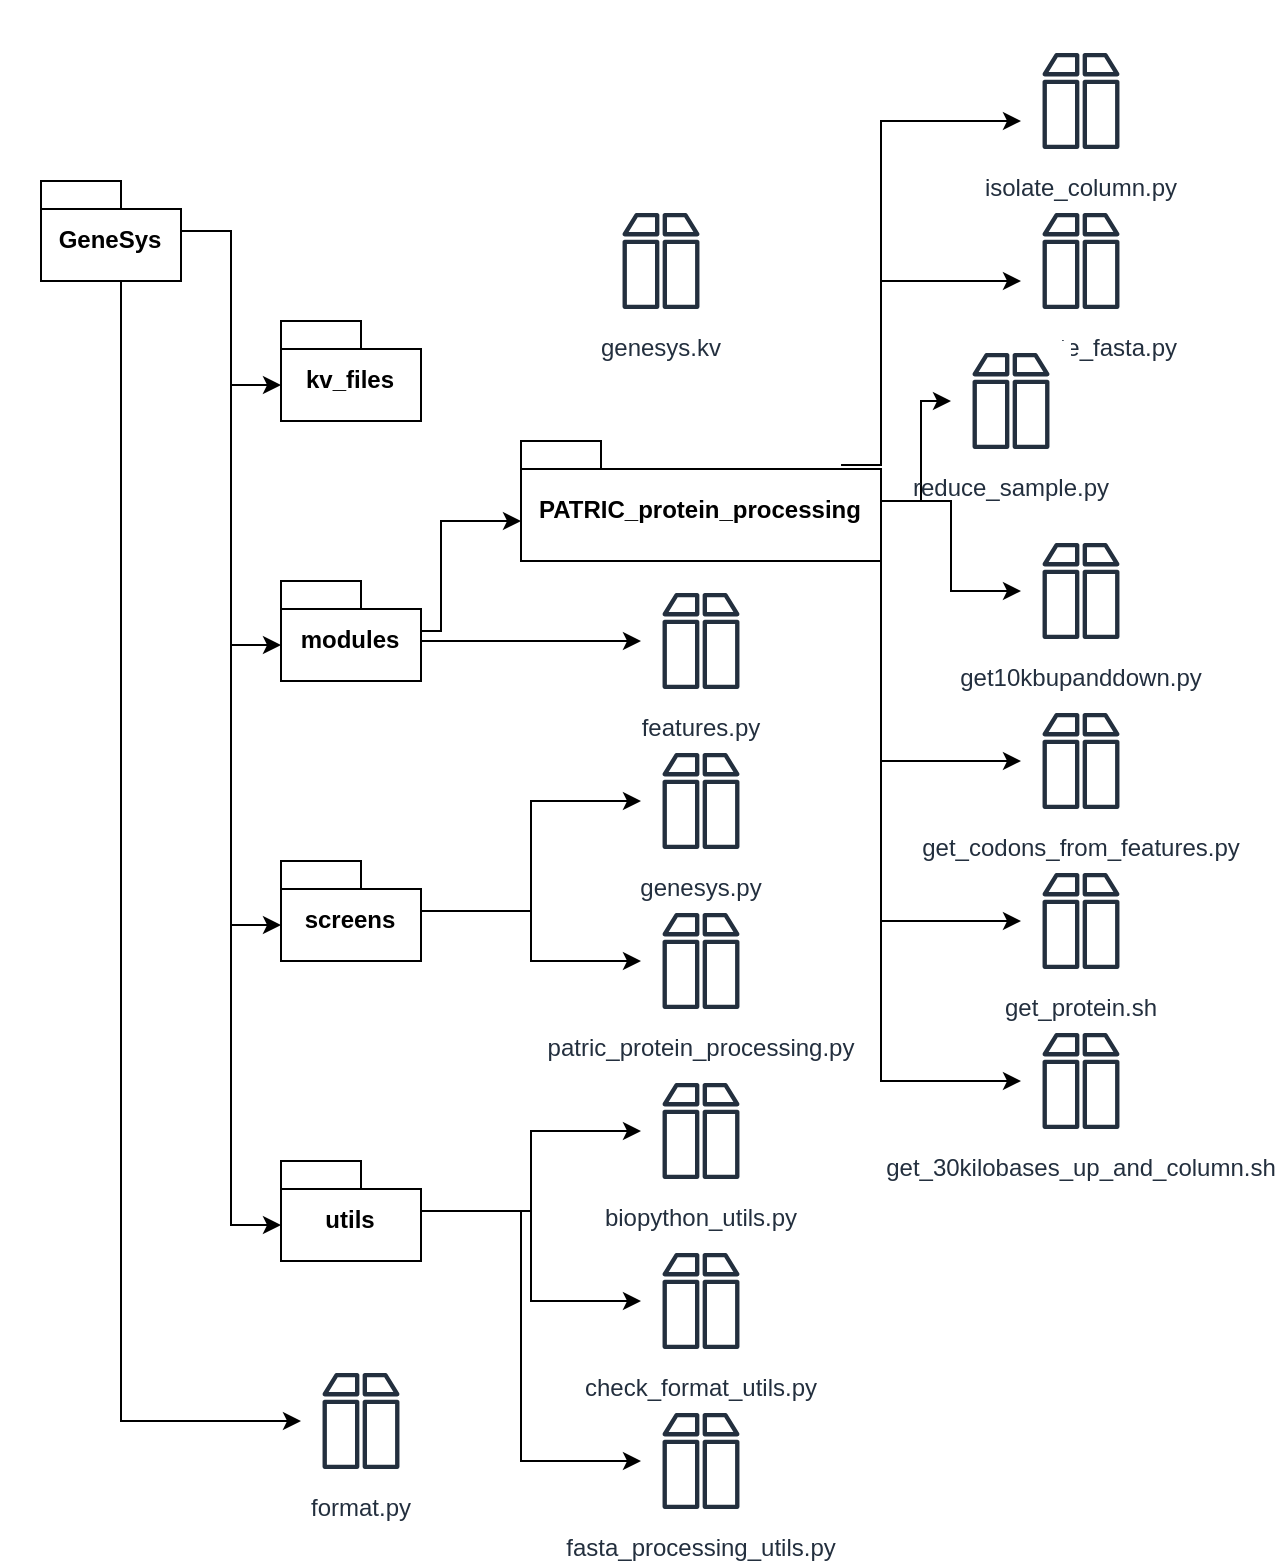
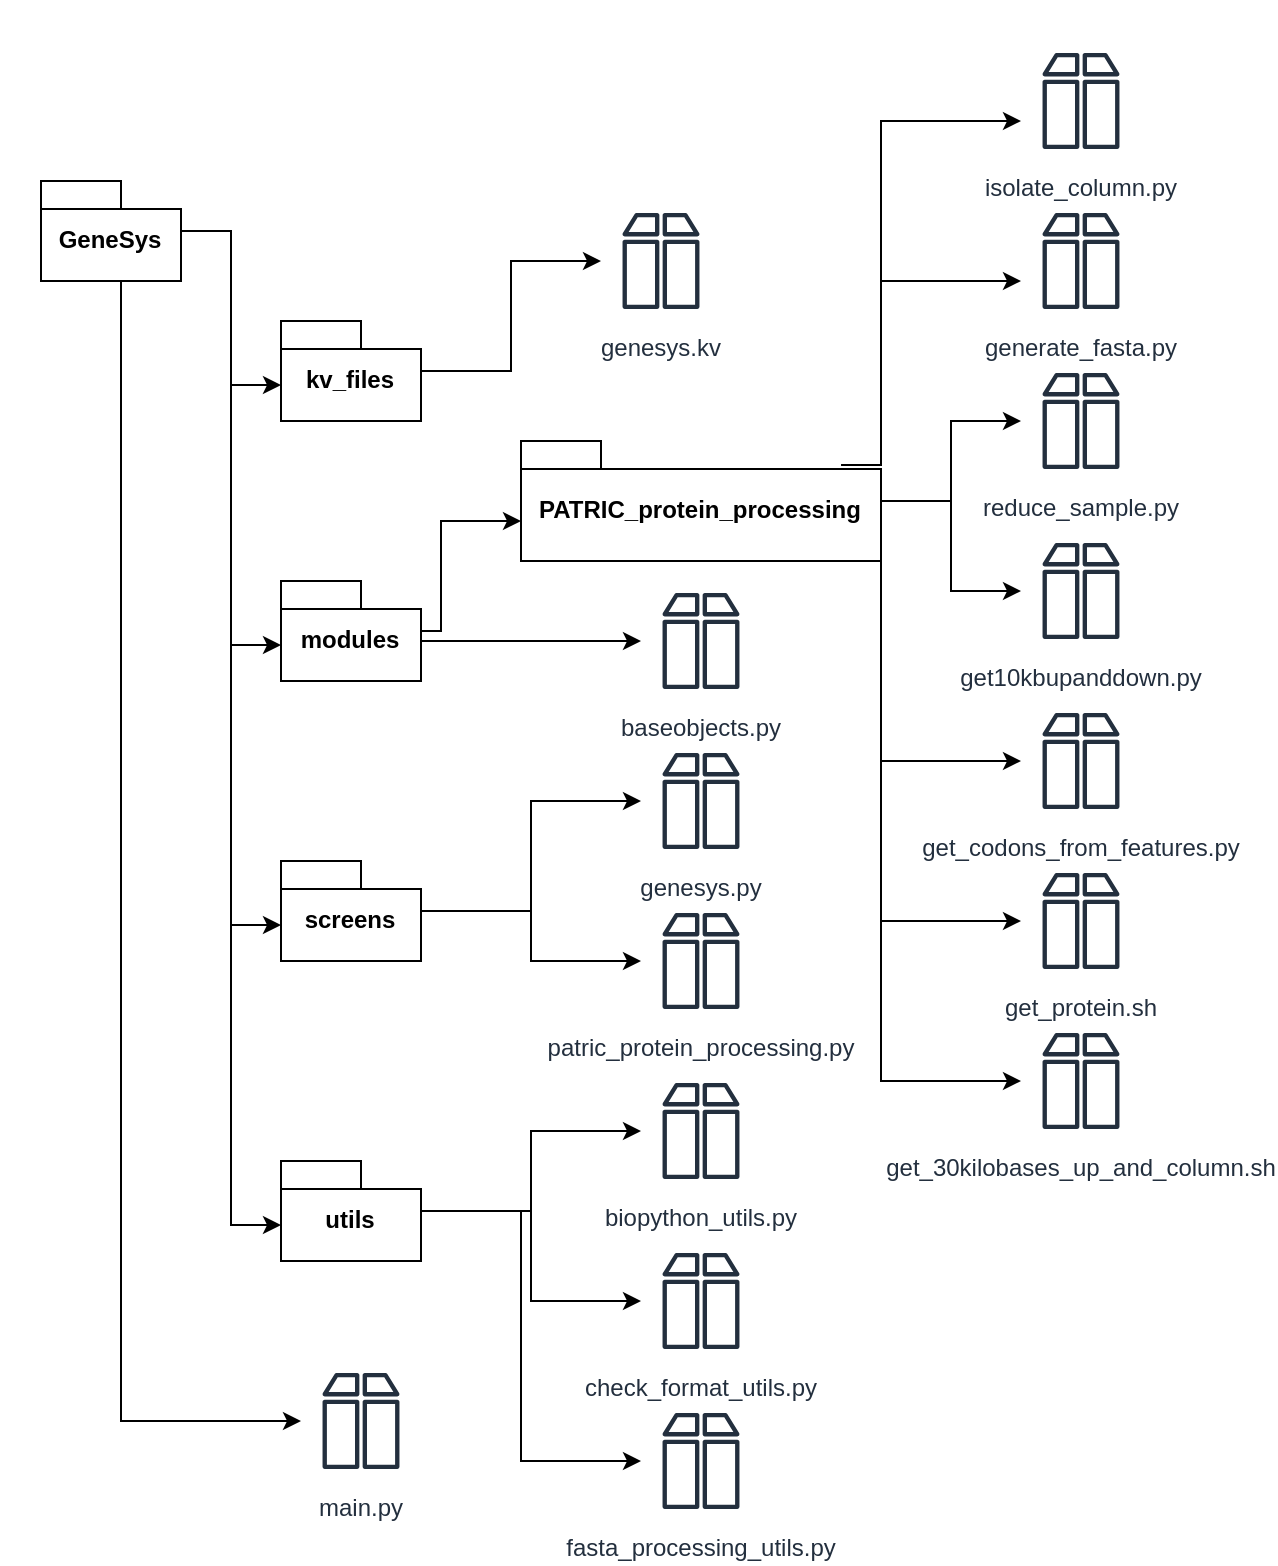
  <mxCell id="0" />
  <mxCell id="1" parent="0" />
  <mxCell id="2" style="edgeStyle=orthogonalEdgeStyle;rounded=0;orthogonalLoop=1;jettySize=auto;html=1;" edge="1" parent="1" target="17"><mxGeometry relative="1" as="geometry"><mxPoint x="40" y="110" as="sourcePoint" /><mxPoint x="95" y="590" as="targetPoint" /><Array as="points"><mxPoint x="60" y="110" /><mxPoint x="60" y="710" /></Array></mxGeometry></mxCell>
  <mxCell id="3" value="GeneSys" style="shape=folder;fontStyle=1;spacingTop=10;tabWidth=40;tabHeight=14;tabPosition=left;html=1;whiteSpace=wrap;" vertex="1" parent="1"><mxGeometry x="20" y="90" width="70" height="50" as="geometry" /></mxCell>
  <mxCell id="4" value="genesys.kv" style="sketch=0;outlineConnect=0;fontColor=#232F3E;gradientColor=none;strokeColor=#232F3E;fillColor=#ffffff;dashed=0;verticalLabelPosition=bottom;verticalAlign=top;align=center;html=1;fontSize=12;fontStyle=0;aspect=fixed;shape=mxgraph.aws4.resourceIcon;resIcon=mxgraph.aws4.archive;" vertex="1" parent="1"><mxGeometry x="300" y="100" width="60" height="60" as="geometry" /></mxCell>
+ <mxCell id="5" style="edgeStyle=orthogonalEdgeStyle;rounded=0;orthogonalLoop=1;jettySize=auto;html=1;" edge="1" parent="1" source="6" target="4"><mxGeometry relative="1" as="geometry" /></mxCell>
  <mxCell id="6" value="&lt;div&gt;kv_files&lt;/div&gt;" style="shape=folder;fontStyle=1;spacingTop=10;tabWidth=40;tabHeight=14;tabPosition=left;html=1;whiteSpace=wrap;" vertex="1" parent="1"><mxGeometry x="140" y="160" width="70" height="50" as="geometry" /></mxCell>
  <mxCell id="7" style="edgeStyle=orthogonalEdgeStyle;rounded=0;orthogonalLoop=1;jettySize=auto;html=1;" edge="1" parent="1" source="9" target="29"><mxGeometry relative="1" as="geometry"><Array as="points"><mxPoint x="220" y="315" /><mxPoint x="220" y="260" /></Array></mxGeometry></mxCell>
  <mxCell id="8" style="edgeStyle=orthogonalEdgeStyle;rounded=0;orthogonalLoop=1;jettySize=auto;html=1;" edge="1" parent="1" source="9" target="30"><mxGeometry relative="1" as="geometry"><Array as="points"><mxPoint x="240" y="320" /><mxPoint x="240" y="320" /></Array></mxGeometry></mxCell>
  <mxCell id="9" value="modules" style="shape=folder;fontStyle=1;spacingTop=10;tabWidth=40;tabHeight=14;tabPosition=left;html=1;whiteSpace=wrap;" vertex="1" parent="1"><mxGeometry x="140" y="290" width="70" height="50" as="geometry" /></mxCell>
  <mxCell id="10" style="edgeStyle=orthogonalEdgeStyle;rounded=0;orthogonalLoop=1;jettySize=auto;html=1;" edge="1" parent="1" source="12" target="38"><mxGeometry relative="1" as="geometry" /></mxCell>
  <mxCell id="11" style="edgeStyle=orthogonalEdgeStyle;rounded=0;orthogonalLoop=1;jettySize=auto;html=1;" edge="1" parent="1" source="12" target="39"><mxGeometry relative="1" as="geometry" /></mxCell>
  <mxCell id="12" value="screens" style="shape=folder;fontStyle=1;spacingTop=10;tabWidth=40;tabHeight=14;tabPosition=left;html=1;whiteSpace=wrap;" vertex="1" parent="1"><mxGeometry x="140" y="430" width="70" height="50" as="geometry" /></mxCell>
  <mxCell id="13" style="edgeStyle=orthogonalEdgeStyle;rounded=0;orthogonalLoop=1;jettySize=auto;html=1;" edge="1" parent="1" source="16" target="40"><mxGeometry relative="1" as="geometry" /></mxCell>
  <mxCell id="14" style="edgeStyle=orthogonalEdgeStyle;rounded=0;orthogonalLoop=1;jettySize=auto;html=1;" edge="1" parent="1" source="16" target="41"><mxGeometry relative="1" as="geometry" /></mxCell>
  <mxCell id="15" style="edgeStyle=orthogonalEdgeStyle;rounded=0;orthogonalLoop=1;jettySize=auto;html=1;" edge="1" parent="1" source="16" target="42"><mxGeometry relative="1" as="geometry"><Array as="points"><mxPoint x="260" y="605" /><mxPoint x="260" y="730" /></Array></mxGeometry></mxCell>
  <mxCell id="16" value="utils" style="shape=folder;fontStyle=1;spacingTop=10;tabWidth=40;tabHeight=14;tabPosition=left;html=1;whiteSpace=wrap;" vertex="1" parent="1"><mxGeometry x="140" y="580" width="70" height="50" as="geometry" /></mxCell>
- <mxCell id="17" value="&lt;div&gt;format.py&lt;/div&gt;" style="sketch=0;outlineConnect=0;fontColor=#232F3E;gradientColor=none;strokeColor=#232F3E;fillColor=#ffffff;dashed=0;verticalLabelPosition=bottom;verticalAlign=top;align=center;html=1;fontSize=12;fontStyle=0;aspect=fixed;shape=mxgraph.aws4.resourceIcon;resIcon=mxgraph.aws4.archive;" vertex="1" parent="1"><mxGeometry x="150" y="680" width="60" height="60" as="geometry" /></mxCell>
+ <mxCell id="17" value="&lt;div&gt;main.py&lt;/div&gt;" style="sketch=0;outlineConnect=0;fontColor=#232F3E;gradientColor=none;strokeColor=#232F3E;fillColor=#ffffff;dashed=0;verticalLabelPosition=bottom;verticalAlign=top;align=center;html=1;fontSize=12;fontStyle=0;aspect=fixed;shape=mxgraph.aws4.resourceIcon;resIcon=mxgraph.aws4.archive;" vertex="1" parent="1"><mxGeometry x="150" y="680" width="60" height="60" as="geometry" /></mxCell>
  <mxCell id="18" style="edgeStyle=orthogonalEdgeStyle;rounded=0;orthogonalLoop=1;jettySize=auto;html=1;entryX=0;entryY=0;entryDx=0;entryDy=32;entryPerimeter=0;" edge="1" parent="1" source="3" target="6"><mxGeometry relative="1" as="geometry" /></mxCell>
  <mxCell id="19" style="edgeStyle=orthogonalEdgeStyle;rounded=0;orthogonalLoop=1;jettySize=auto;html=1;entryX=0;entryY=0;entryDx=0;entryDy=32;entryPerimeter=0;" edge="1" parent="1" source="3" target="9"><mxGeometry relative="1" as="geometry" /></mxCell>
  <mxCell id="20" style="edgeStyle=orthogonalEdgeStyle;rounded=0;orthogonalLoop=1;jettySize=auto;html=1;entryX=0;entryY=0;entryDx=0;entryDy=32;entryPerimeter=0;" edge="1" parent="1" source="3" target="12"><mxGeometry relative="1" as="geometry" /></mxCell>
  <mxCell id="21" style="edgeStyle=orthogonalEdgeStyle;rounded=0;orthogonalLoop=1;jettySize=auto;html=1;entryX=0;entryY=0;entryDx=0;entryDy=32;entryPerimeter=0;" edge="1" parent="1" source="3" target="16"><mxGeometry relative="1" as="geometry" /></mxCell>
  <mxCell id="22" style="edgeStyle=orthogonalEdgeStyle;rounded=0;orthogonalLoop=1;jettySize=auto;html=1;exitX=0.889;exitY=0.2;exitDx=0;exitDy=0;exitPerimeter=0;" edge="1" parent="1" source="29" target="37"><mxGeometry relative="1" as="geometry"><Array as="points"><mxPoint x="440" y="232" /><mxPoint x="440" y="60" /></Array></mxGeometry></mxCell>
  <mxCell id="23" style="edgeStyle=orthogonalEdgeStyle;rounded=0;orthogonalLoop=1;jettySize=auto;html=1;" edge="1" parent="1" source="29" target="31"><mxGeometry relative="1" as="geometry"><Array as="points"><mxPoint x="440" y="140" /></Array></mxGeometry></mxCell>
  <mxCell id="24" style="edgeStyle=orthogonalEdgeStyle;rounded=0;orthogonalLoop=1;jettySize=auto;html=1;" edge="1" parent="1" source="29" target="32"><mxGeometry relative="1" as="geometry" /></mxCell>
  <mxCell id="25" style="edgeStyle=orthogonalEdgeStyle;rounded=0;orthogonalLoop=1;jettySize=auto;html=1;" edge="1" parent="1" source="29" target="33"><mxGeometry relative="1" as="geometry" /></mxCell>
  <mxCell id="26" style="edgeStyle=orthogonalEdgeStyle;rounded=0;orthogonalLoop=1;jettySize=auto;html=1;" edge="1" parent="1" source="29" target="34"><mxGeometry relative="1" as="geometry"><Array as="points"><mxPoint x="440" y="380" /></Array></mxGeometry></mxCell>
  <mxCell id="27" style="edgeStyle=orthogonalEdgeStyle;rounded=0;orthogonalLoop=1;jettySize=auto;html=1;" edge="1" parent="1" source="29" target="35"><mxGeometry relative="1" as="geometry"><Array as="points"><mxPoint x="440" y="460" /></Array></mxGeometry></mxCell>
  <mxCell id="28" style="edgeStyle=orthogonalEdgeStyle;rounded=0;orthogonalLoop=1;jettySize=auto;html=1;" edge="1" parent="1" source="29" target="36"><mxGeometry relative="1" as="geometry"><Array as="points"><mxPoint x="440" y="540" /></Array></mxGeometry></mxCell>
  <mxCell id="29" value="PATRIC_protein_processing" style="shape=folder;fontStyle=1;spacingTop=10;tabWidth=40;tabHeight=14;tabPosition=left;html=1;whiteSpace=wrap;" vertex="1" parent="1"><mxGeometry x="260" y="220" width="180" height="60" as="geometry" /></mxCell>
- <mxCell id="30" value="features.py" style="sketch=0;outlineConnect=0;fontColor=#232F3E;gradientColor=none;strokeColor=#232F3E;fillColor=#ffffff;dashed=0;verticalLabelPosition=bottom;verticalAlign=top;align=center;html=1;fontSize=12;fontStyle=0;aspect=fixed;shape=mxgraph.aws4.resourceIcon;resIcon=mxgraph.aws4.archive;" vertex="1" parent="1"><mxGeometry x="320" y="290" width="60" height="60" as="geometry" /></mxCell>
+ <mxCell id="30" value="baseobjects.py" style="sketch=0;outlineConnect=0;fontColor=#232F3E;gradientColor=none;strokeColor=#232F3E;fillColor=#ffffff;dashed=0;verticalLabelPosition=bottom;verticalAlign=top;align=center;html=1;fontSize=12;fontStyle=0;aspect=fixed;shape=mxgraph.aws4.resourceIcon;resIcon=mxgraph.aws4.archive;" vertex="1" parent="1"><mxGeometry x="320" y="290" width="60" height="60" as="geometry" /></mxCell>
  <mxCell id="31" value="generate_fasta.py" style="sketch=0;outlineConnect=0;fontColor=#232F3E;gradientColor=none;strokeColor=#232F3E;fillColor=#ffffff;dashed=0;verticalLabelPosition=bottom;verticalAlign=top;align=center;html=1;fontSize=12;fontStyle=0;aspect=fixed;shape=mxgraph.aws4.resourceIcon;resIcon=mxgraph.aws4.archive;" vertex="1" parent="1"><mxGeometry x="510" y="100" width="60" height="60" as="geometry" /></mxCell>
- <mxCell id="32" value="reduce_sample.py" style="sketch=0;outlineConnect=0;fontColor=#232F3E;gradientColor=none;strokeColor=#232F3E;fillColor=#ffffff;dashed=0;verticalLabelPosition=bottom;verticalAlign=top;align=center;html=1;fontSize=12;fontStyle=0;aspect=fixed;shape=mxgraph.aws4.resourceIcon;resIcon=mxgraph.aws4.archive;" vertex="1" parent="1"><mxGeometry x="475" y="170" width="60" height="60" as="geometry" /></mxCell>
+ <mxCell id="32" value="reduce_sample.py" style="sketch=0;outlineConnect=0;fontColor=#232F3E;gradientColor=none;strokeColor=#232F3E;fillColor=#ffffff;dashed=0;verticalLabelPosition=bottom;verticalAlign=top;align=center;html=1;fontSize=12;fontStyle=0;aspect=fixed;shape=mxgraph.aws4.resourceIcon;resIcon=mxgraph.aws4.archive;" vertex="1" parent="1"><mxGeometry x="510" y="180" width="60" height="60" as="geometry" /></mxCell>
  <mxCell id="33" value="get10kbupanddown.py" style="sketch=0;outlineConnect=0;fontColor=#232F3E;gradientColor=none;strokeColor=#232F3E;fillColor=#ffffff;dashed=0;verticalLabelPosition=bottom;verticalAlign=top;align=center;html=1;fontSize=12;fontStyle=0;aspect=fixed;shape=mxgraph.aws4.resourceIcon;resIcon=mxgraph.aws4.archive;" vertex="1" parent="1"><mxGeometry x="510" y="265" width="60" height="60" as="geometry" /></mxCell>
  <mxCell id="34" value="get_codons_from_features.py" style="sketch=0;outlineConnect=0;fontColor=#232F3E;gradientColor=none;strokeColor=#232F3E;fillColor=#ffffff;dashed=0;verticalLabelPosition=bottom;verticalAlign=top;align=center;html=1;fontSize=12;fontStyle=0;aspect=fixed;shape=mxgraph.aws4.resourceIcon;resIcon=mxgraph.aws4.archive;" vertex="1" parent="1"><mxGeometry x="510" y="350" width="60" height="60" as="geometry" /></mxCell>
  <mxCell id="35" value="get_protein.sh" style="sketch=0;outlineConnect=0;fontColor=#232F3E;gradientColor=none;strokeColor=#232F3E;fillColor=#ffffff;dashed=0;verticalLabelPosition=bottom;verticalAlign=top;align=center;html=1;fontSize=12;fontStyle=0;aspect=fixed;shape=mxgraph.aws4.resourceIcon;resIcon=mxgraph.aws4.archive;" vertex="1" parent="1"><mxGeometry x="510" y="430" width="60" height="60" as="geometry" /></mxCell>
  <mxCell id="36" value="get_30kilobases_up_and_column.sh" style="sketch=0;outlineConnect=0;fontColor=#232F3E;gradientColor=none;strokeColor=#232F3E;fillColor=#ffffff;dashed=0;verticalLabelPosition=bottom;verticalAlign=top;align=center;html=1;fontSize=12;fontStyle=0;aspect=fixed;shape=mxgraph.aws4.resourceIcon;resIcon=mxgraph.aws4.archive;" vertex="1" parent="1"><mxGeometry x="510" y="510" width="60" height="60" as="geometry" /></mxCell>
  <mxCell id="37" value="isolate_column.py" style="sketch=0;outlineConnect=0;fontColor=#232F3E;gradientColor=none;strokeColor=#232F3E;fillColor=#ffffff;dashed=0;verticalLabelPosition=bottom;verticalAlign=top;align=center;html=1;fontSize=12;fontStyle=0;aspect=fixed;shape=mxgraph.aws4.resourceIcon;resIcon=mxgraph.aws4.archive;" vertex="1" parent="1"><mxGeometry x="510" y="20" width="60" height="60" as="geometry" /></mxCell>
  <mxCell id="38" value="genesys.py" style="sketch=0;outlineConnect=0;fontColor=#232F3E;gradientColor=none;strokeColor=#232F3E;fillColor=#ffffff;dashed=0;verticalLabelPosition=bottom;verticalAlign=top;align=center;html=1;fontSize=12;fontStyle=0;aspect=fixed;shape=mxgraph.aws4.resourceIcon;resIcon=mxgraph.aws4.archive;" vertex="1" parent="1"><mxGeometry x="320" y="370" width="60" height="60" as="geometry" /></mxCell>
  <mxCell id="39" value="patric_protein_processing.py" style="sketch=0;outlineConnect=0;fontColor=#232F3E;gradientColor=none;strokeColor=#232F3E;fillColor=#ffffff;dashed=0;verticalLabelPosition=bottom;verticalAlign=top;align=center;html=1;fontSize=12;fontStyle=0;aspect=fixed;shape=mxgraph.aws4.resourceIcon;resIcon=mxgraph.aws4.archive;" vertex="1" parent="1"><mxGeometry x="320" y="450" width="60" height="60" as="geometry" /></mxCell>
  <mxCell id="40" value="biopython_utils.py" style="sketch=0;outlineConnect=0;fontColor=#232F3E;gradientColor=none;strokeColor=#232F3E;fillColor=#ffffff;dashed=0;verticalLabelPosition=bottom;verticalAlign=top;align=center;html=1;fontSize=12;fontStyle=0;aspect=fixed;shape=mxgraph.aws4.resourceIcon;resIcon=mxgraph.aws4.archive;" vertex="1" parent="1"><mxGeometry x="320" y="535" width="60" height="60" as="geometry" /></mxCell>
  <mxCell id="41" value="check_format_utils.py" style="sketch=0;outlineConnect=0;fontColor=#232F3E;gradientColor=none;strokeColor=#232F3E;fillColor=#ffffff;dashed=0;verticalLabelPosition=bottom;verticalAlign=top;align=center;html=1;fontSize=12;fontStyle=0;aspect=fixed;shape=mxgraph.aws4.resourceIcon;resIcon=mxgraph.aws4.archive;" vertex="1" parent="1"><mxGeometry x="320" y="620" width="60" height="60" as="geometry" /></mxCell>
  <mxCell id="42" value="fasta_processing_utils.py" style="sketch=0;outlineConnect=0;fontColor=#232F3E;gradientColor=none;strokeColor=#232F3E;fillColor=#ffffff;dashed=0;verticalLabelPosition=bottom;verticalAlign=top;align=center;html=1;fontSize=12;fontStyle=0;aspect=fixed;shape=mxgraph.aws4.resourceIcon;resIcon=mxgraph.aws4.archive;" vertex="1" parent="1"><mxGeometry x="320" y="700" width="60" height="60" as="geometry" /></mxCell>
